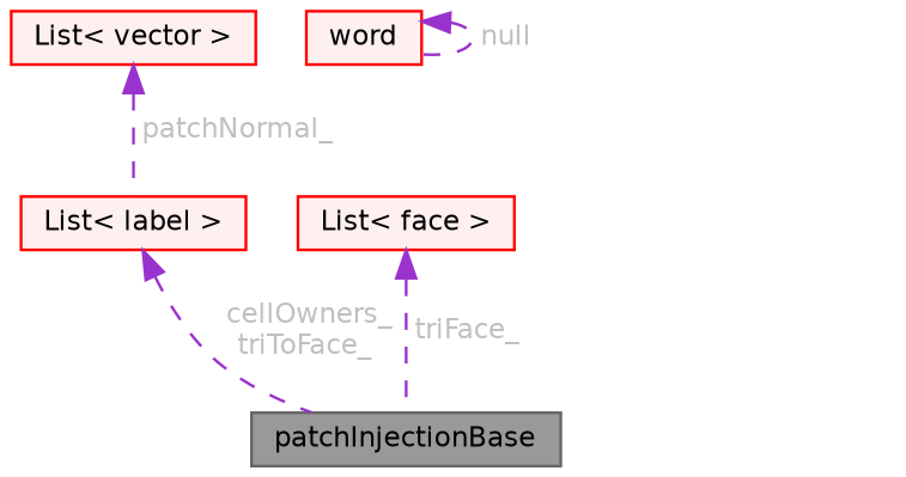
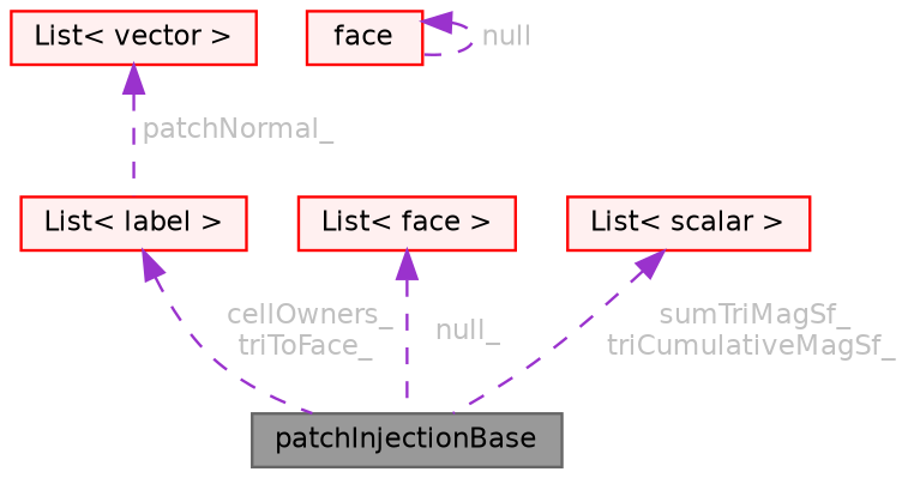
  digraph {
    node [color=red fillcolor="#FFF0F0" fontname=Helvetica fontsize=10 shape=box style=filled]
    edge [color=darkorchid3 dir=back fontcolor=grey fontname=Helvetica fontsize=10 labelfontname=Helvetica labelfontsize=10 style=dashed]
    n1 [color=gray40 fillcolor=grey60 fontcolor=black height=0.2 label=patchInjectionBase width=0.4]
-   n2 [height=0.2 label=word width=0.4]
+   n2 [height=0.2 label=face width=0.4]
    n3 [height=0.2 label="List\< vector \>" width=0.4]
    n4 [height=0.2 label="List\< label \>" width=0.4]
    n5 [height=0.2 label="List\< face \>" width=0.4]
+   n6 [height=0.2 label="List\< scalar \>" width=0.4]
    n2 -> n2 [label=" null"]
    n3 -> n4 [label=" patchNormal_"]
    n4 -> n1 [label=" cellOwners_\ntriToFace_"]
-   n5 -> n1 [label=" triFace_"]
+   n5 -> n1 [label=" null_"]
+   n6 -> n1 [label=" sumTriMagSf_\ntriCumulativeMagSf_"]
  }
